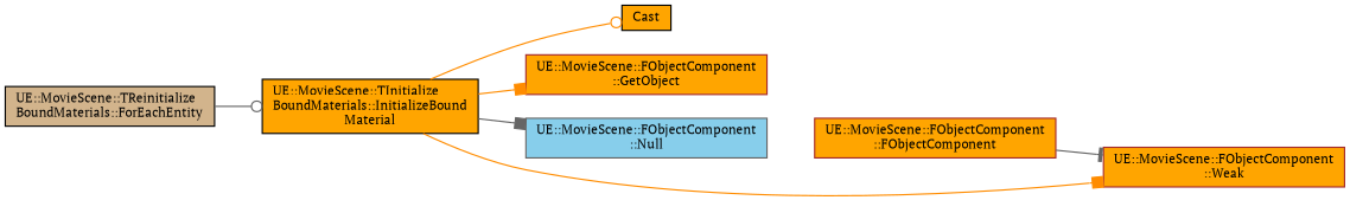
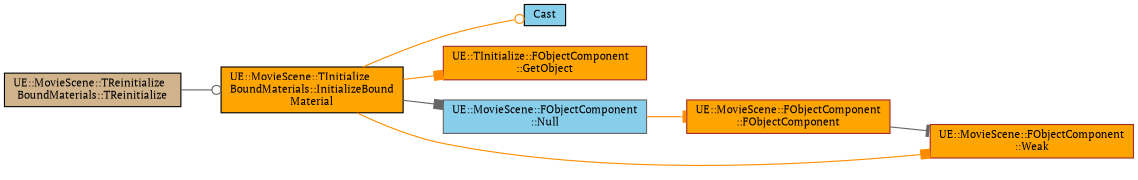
  digraph {
    fontname="PT Serif"
    rankdir=LR
    node [color=black fillcolor=orange fontname="PT Serif" fontsize=10 shape=box style=filled]
    edge [arrowhead=box color=darkorange fontname="PT Serif" fontsize=10 labelfontname=Helvetica labelfontsize=10 style=solid]
-   n1 [fillcolor=tan fontcolor=black height=0.2 label="UE::MovieScene::TReinitialize\lBoundMaterials::ForEachEntity" width=0.4]
+   n1 [fillcolor=tan fontcolor=black height=0.2 label="UE::MovieScene::TReinitialize\lBoundMaterials::TReinitialize" width=0.4]
    n2 [height=0.2 label="UE::MovieScene::TInitialize\lBoundMaterials::InitializeBound\lMaterial" width=0.4]
-   n3 [height=0.2 label=Cast width=0.4]
-   n4 [color=brown height=0.2 label="UE::MovieScene::FObjectComponent\l::GetObject" width=0.4]
+   n3 [fillcolor=skyblue height=0.2 label=Cast width=0.4]
+   n4 [color=brown height=0.2 label="UE::TInitialize::FObjectComponent\l::GetObject" width=0.4]
    n5 [color=gray40 fillcolor=skyblue height=0.2 label="UE::MovieScene::FObjectComponent\l::Null" width=0.4]
    n6 [color=brown height=0.2 label="UE::MovieScene::FObjectComponent\l::Weak" width=0.4]
    n7 [color=brown height=0.2 label="UE::MovieScene::FObjectComponent\l::FObjectComponent" width=0.4]
    n1 -> n2 [arrowhead=odot color=gray40]
    n2 -> n3 [arrowhead=odot]
    n2 -> n4
    n2 -> n5 [color=gray40]
    n2 -> n6
+   n5 -> n7 [arrowhead=tee]
    n7 -> n6 [arrowhead=tee color=gray40]
  }
